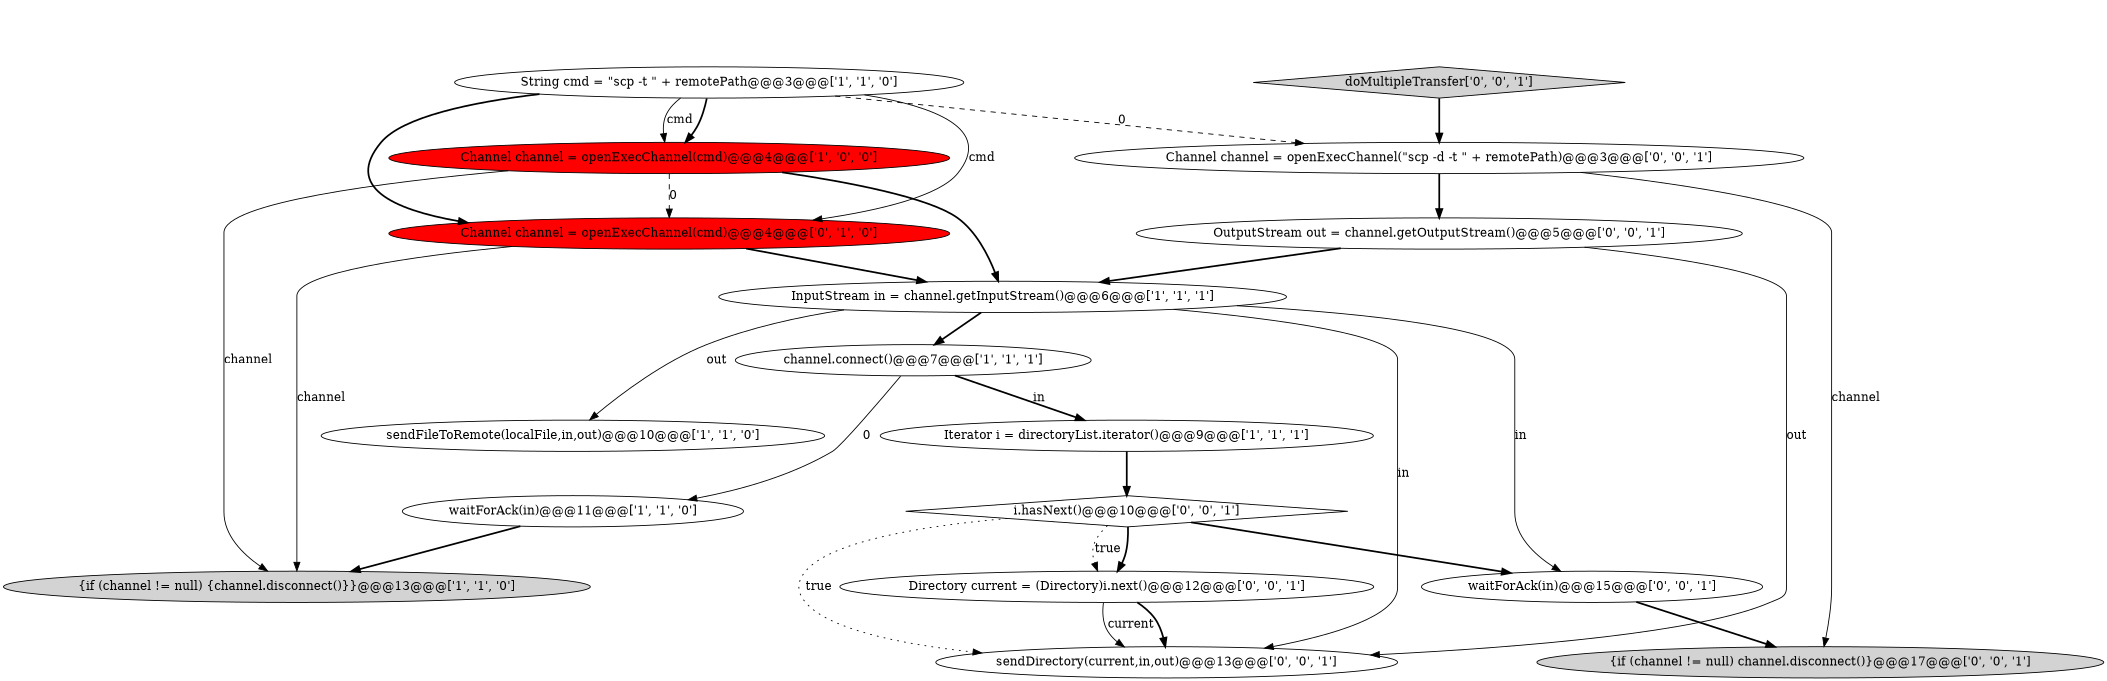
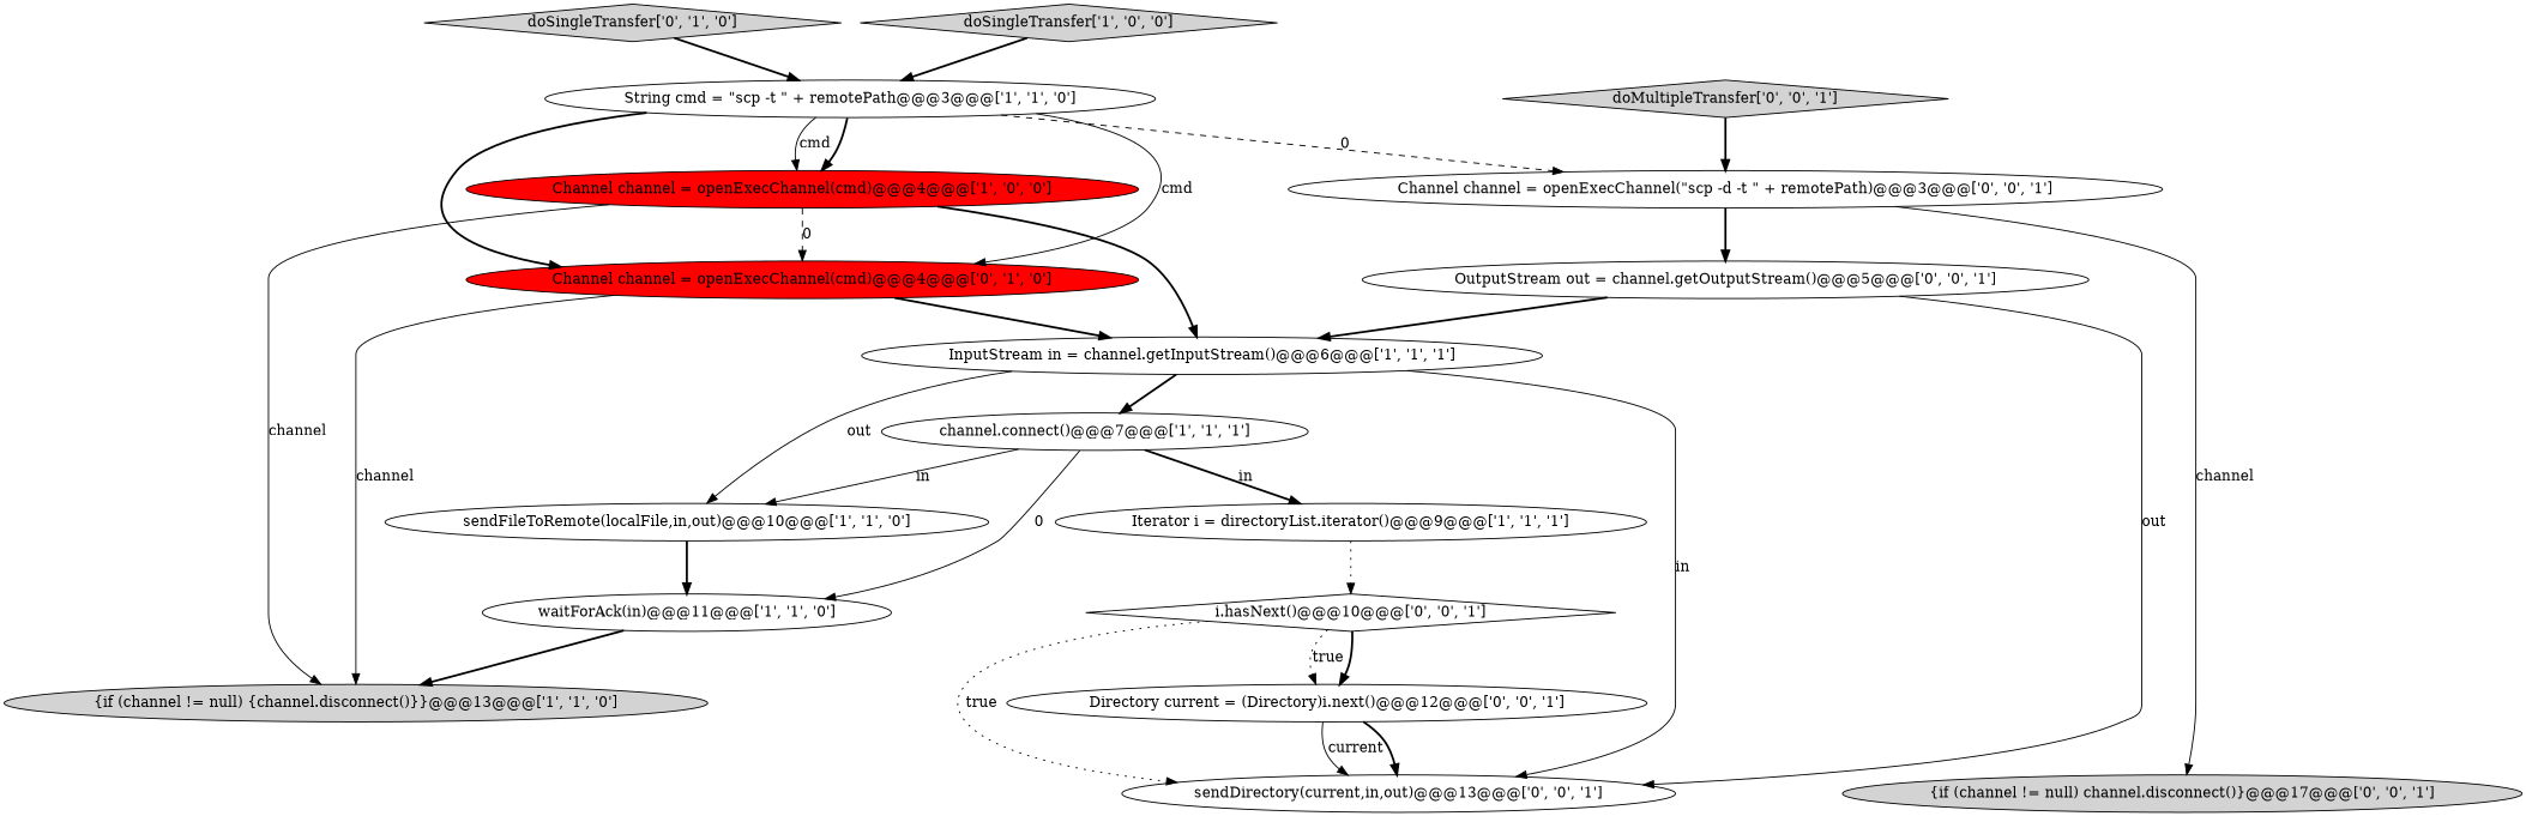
  digraph {
    node [fillcolor=white shape=ellipse style=filled]
    edge [style=bold]
    n1 [label="sendFileToRemote(localFile,in,out)@@@10@@@['1', '1', '0']"]
    n2 [label="waitForAck(in)@@@11@@@['1', '1', '0']"]
    n3 [fillcolor=lightgray label="{if (channel != null) {channel.disconnect()}}@@@13@@@['1', '1', '0']"]
    n4 [label="String cmd = \"scp -t \" + remotePath@@@3@@@['1', '1', '0']"]
    n5 [fillcolor=red label="Channel channel = openExecChannel(cmd)@@@4@@@['0', '1', '0']"]
    n6 [fillcolor=red label="Channel channel = openExecChannel(cmd)@@@4@@@['1', '0', '0']"]
    n7 [label="Channel channel = openExecChannel(\"scp -d -t \" + remotePath)@@@3@@@['0', '0', '1']"]
    n8 [label="InputStream in = channel.getInputStream()@@@6@@@['1', '1', '1']"]
    n9 [fillcolor=lightgray label="{if (channel != null) channel.disconnect()}@@@17@@@['0', '0', '1']"]
    n10 [label="OutputStream out = channel.getOutputStream()@@@5@@@['0', '0', '1']"]
+   n11 [fillcolor=lightgray label="doSingleTransfer['0', '1', '0']" shape=diamond]
    n12 [label="channel.connect()@@@7@@@['1', '1', '1']"]
    n13 [label="sendDirectory(current,in,out)@@@13@@@['0', '0', '1']"]
-   n14 [label="waitForAck(in)@@@15@@@['0', '0', '1']"]
    n15 [label="Iterator i = directoryList.iterator()@@@9@@@['1', '1', '1']"]
    n16 [label="i.hasNext()@@@10@@@['0', '0', '1']" shape=diamond]
+   n17 [fillcolor=lightgray label="doSingleTransfer['1', '0', '0']" shape=diamond]
    n18 [label="Directory current = (Directory)i.next()@@@12@@@['0', '0', '1']"]
    n19 [fillcolor=lightgray label="doMultipleTransfer['0', '0', '1']" shape=diamond]
+   n1 -> n2
    n2 -> n3
    n4 -> n5
    n4 -> n5 [label=cmd style=solid]
    n4 -> n6
    n4 -> n6 [label=cmd style=solid]
    n4 -> n7 [label=0 style=dashed]
    n5 -> n3 [label=channel style=solid]
    n5 -> n8
    n6 -> n3 [label=channel style=solid]
    n6 -> n5 [label=0 style=dashed]
    n6 -> n8
    n7 -> n9 [label=channel style=solid]
    n7 -> n10
    n8 -> n1 [label=out style=solid]
    n8 -> n12
    n8 -> n13 [label=in style=solid]
-   n8 -> n14 [label=in style=solid]
    n10 -> n8
    n10 -> n13 [label=out style=solid]
+   n11 -> n4
+   n12 -> n1 [label=in style=solid]
    n12 -> n2 [label=0 style=solid]
    n12 -> n15 [label=in]
-   n14 -> n9
-   n15 -> n16
+   n15 -> n16 [style=dotted]
    n16 -> n13 [label=true style=dotted]
-   n16 -> n14
    n16 -> n18
    n16 -> n18 [label=true style=dotted]
+   n17 -> n4
    n18 -> n13 [label=current style=solid]
    n18 -> n13
    n19 -> n7
  }
